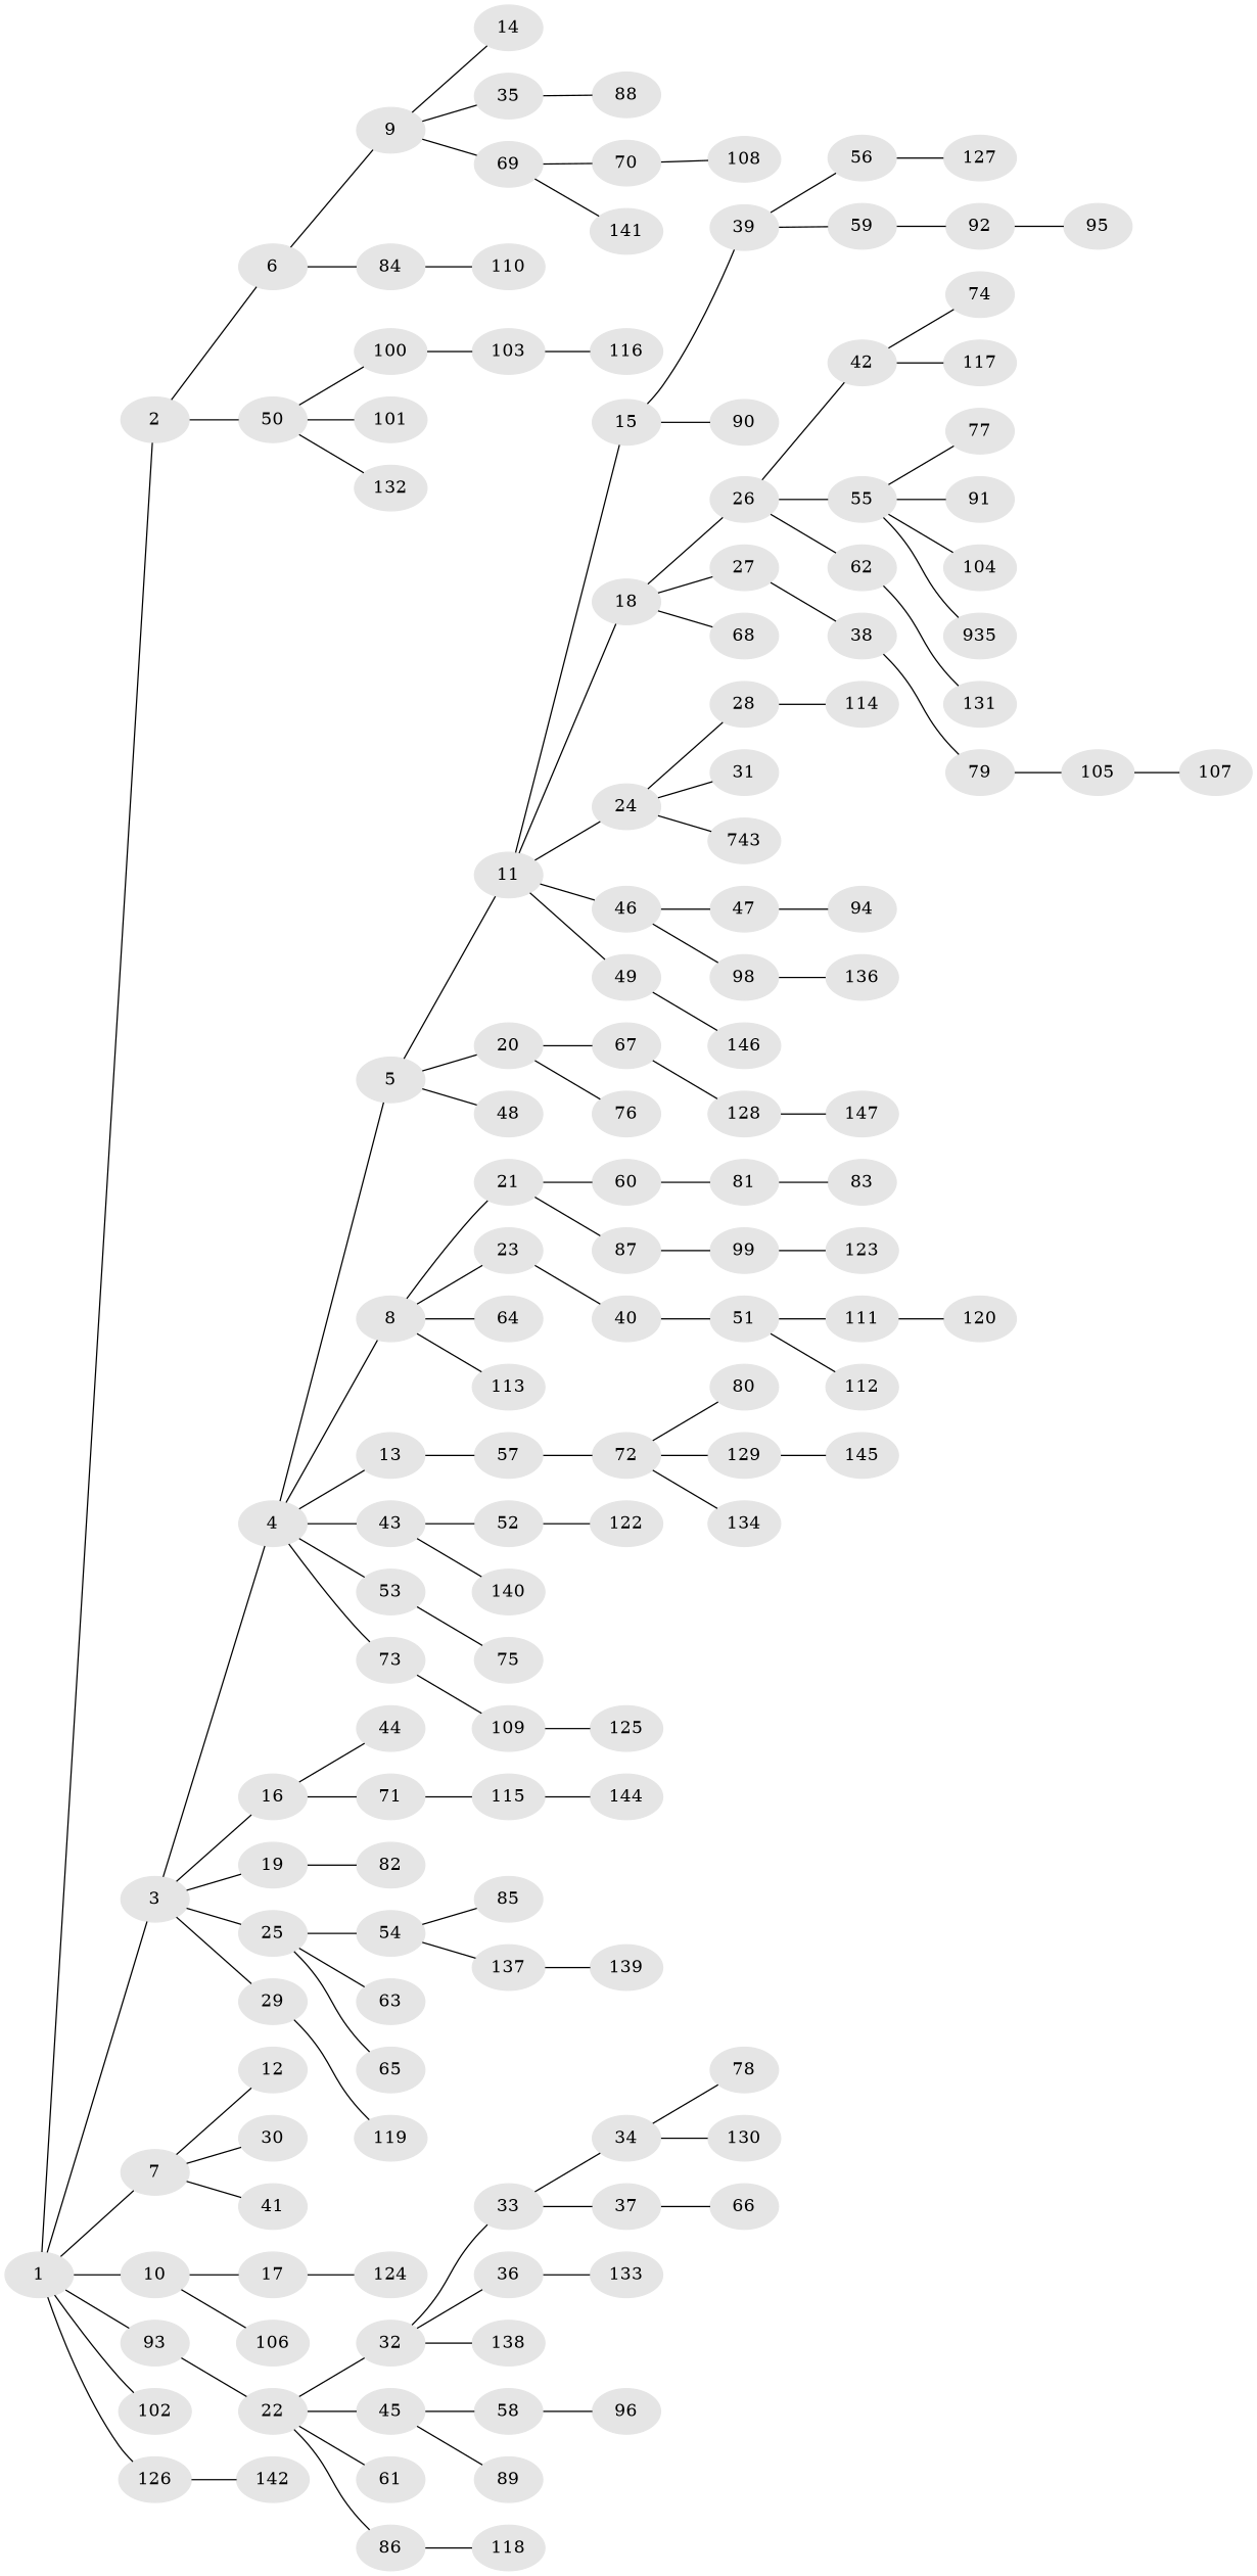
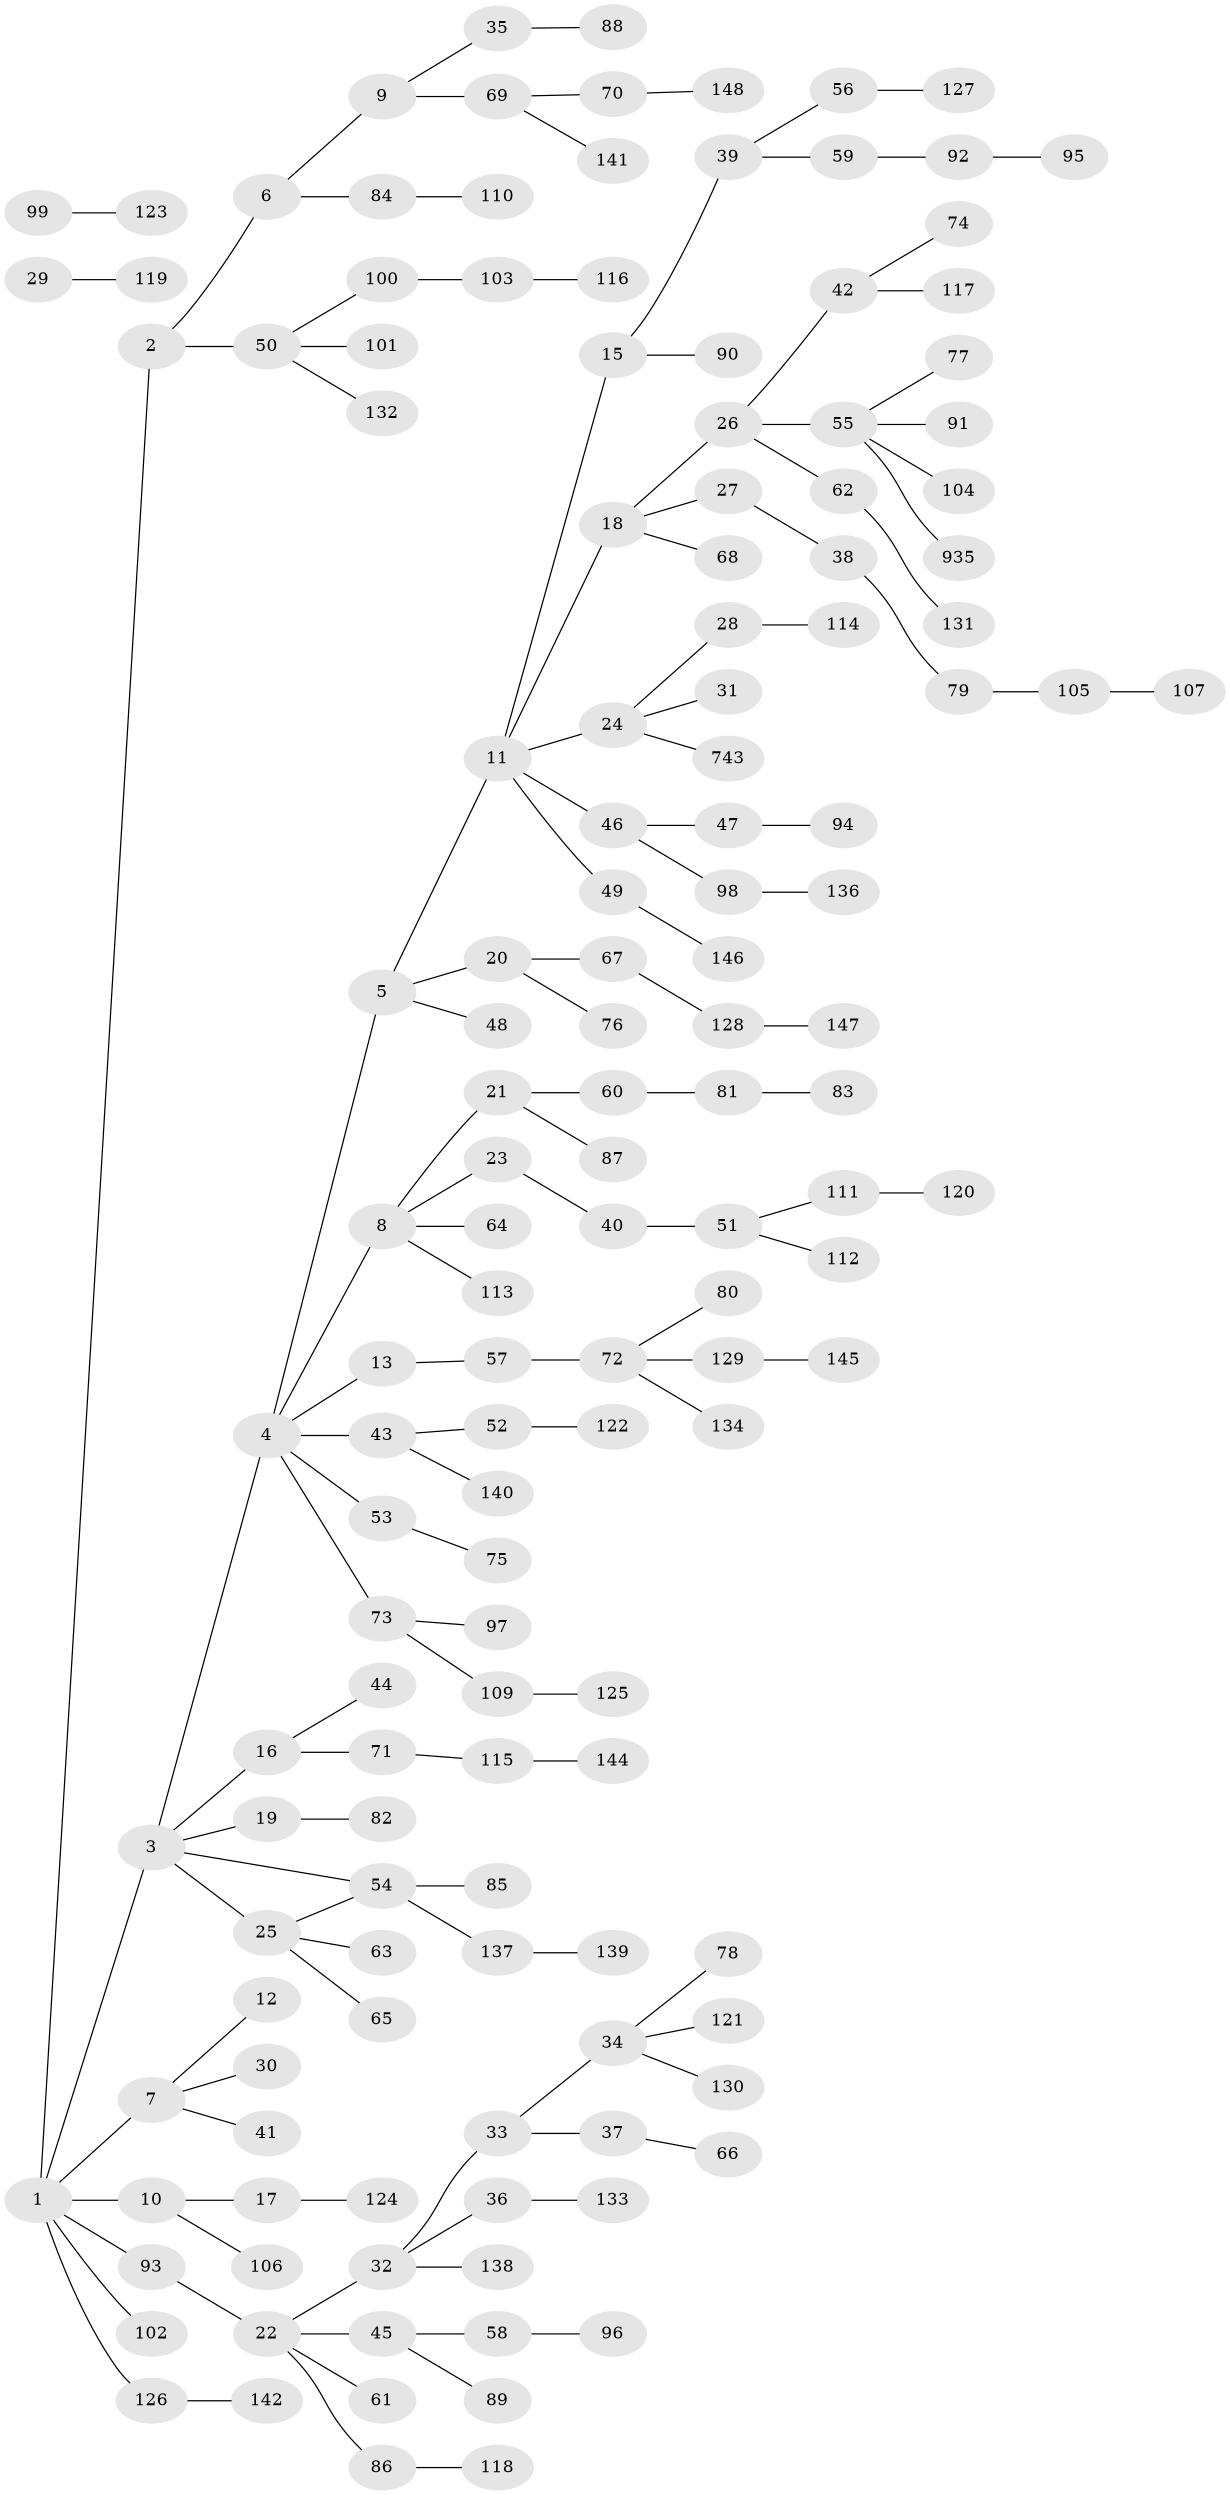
  graph {
    rankdir=LR
    node [color=gray90 style=filled]
    1
    2
    3
    7
    10
    93
    102
    126
    6
    50
    4
    16
    19
    25
    29
    12
    30
    41
    17
    106
    22
    32
    45
    61
    86
    142
    9
    84
    100
    101
    132
    5
    8
    13
    43
    53
    73
    44
    71
    82
    54
    63
    65
    119
    11
    20
    48
    21
    23
    64
    113
    57
    52
    140
    75
+   97
    109
    15
    18
    24
    46
    49
    67
    76
-   14
    35
    69
    110
    60
    87
    40
    88
    70
    141
    124
    39
    90
    26
    27
    68
    28
    31
    n83 [label=743]
    47
    98
    146
    72
    56
    59
    115
    42
    55
    62
    38
    128
    81
    99
    33
    36
    138
    58
    89
    118
    51
    114
    85
    137
    74
    117
    77
    91
    104
    n113 [label=935]
    131
    79
    34
    37
    133
    78
+   121
    130
    66
    105
    127
    92
    111
    112
    122
    96
    94
    136
    103
    120
    139
    80
    129
    134
    95
    83
    147
-   108
+   108 [label=148]
    144
    145
    125
    107
    123
    116
    1 -- 2
    1 -- 3
    1 -- 7
    1 -- 10
    1 -- 93
    1 -- 102
    1 -- 126
    2 -- 6
    2 -- 50
    3 -- 4
    3 -- 16
    3 -- 19
    3 -- 25
-   3 -- 29
+   3 -- 54
    7 -- 12
    7 -- 30
    7 -- 41
    10 -- 17
    10 -- 106
    93 -- 22
    126 -- 142
    6 -- 9
    6 -- 84
    50 -- 100
    50 -- 101
    50 -- 132
    4 -- 5
    4 -- 8
    4 -- 13
    4 -- 43
    4 -- 53
    4 -- 73
    16 -- 44
    16 -- 71
    19 -- 82
    25 -- 54
    25 -- 63
    25 -- 65
    29 -- 119
    17 -- 124
    22 -- 32
    22 -- 45
    22 -- 61
    22 -- 86
    32 -- 33
    32 -- 36
    32 -- 138
    45 -- 58
    45 -- 89
    86 -- 118
-   9 -- 14
    9 -- 35
    9 -- 69
    84 -- 110
    100 -- 103
    5 -- 11
    5 -- 20
    5 -- 48
    8 -- 21
    8 -- 23
    8 -- 64
    8 -- 113
    13 -- 57
    43 -- 52
    43 -- 140
    53 -- 75
+   73 -- 97
    73 -- 109
    71 -- 115
    54 -- 85
    54 -- 137
    11 -- 15
    11 -- 18
    11 -- 24
    11 -- 46
    11 -- 49
    20 -- 67
    20 -- 76
    21 -- 60
    21 -- 87
    23 -- 40
    57 -- 72
    52 -- 122
    109 -- 125
    15 -- 39
    15 -- 90
    18 -- 26
    18 -- 27
    18 -- 68
    24 -- 28
    24 -- 31
    24 -- n83
    46 -- 47
    46 -- 98
    49 -- 146
    67 -- 128
    35 -- 88
    69 -- 70
    69 -- 141
    60 -- 81
-   87 -- 99
    40 -- 51
    70 -- 108
    39 -- 56
    39 -- 59
    26 -- 42
    26 -- 55
    26 -- 62
    27 -- 38
    28 -- 114
    47 -- 94
    98 -- 136
    72 -- 80
    72 -- 129
    72 -- 134
    56 -- 127
    59 -- 92
    115 -- 144
    42 -- 74
    42 -- 117
    55 -- 77
    55 -- 91
    55 -- 104
    55 -- n113
    62 -- 131
    38 -- 79
    128 -- 147
    81 -- 83
    99 -- 123
    33 -- 34
    33 -- 37
    36 -- 133
    58 -- 96
    51 -- 111
    51 -- 112
    137 -- 139
    79 -- 105
    34 -- 78
+   34 -- 121
    34 -- 130
    37 -- 66
    105 -- 107
    92 -- 95
    111 -- 120
    103 -- 116
    129 -- 145
  }
